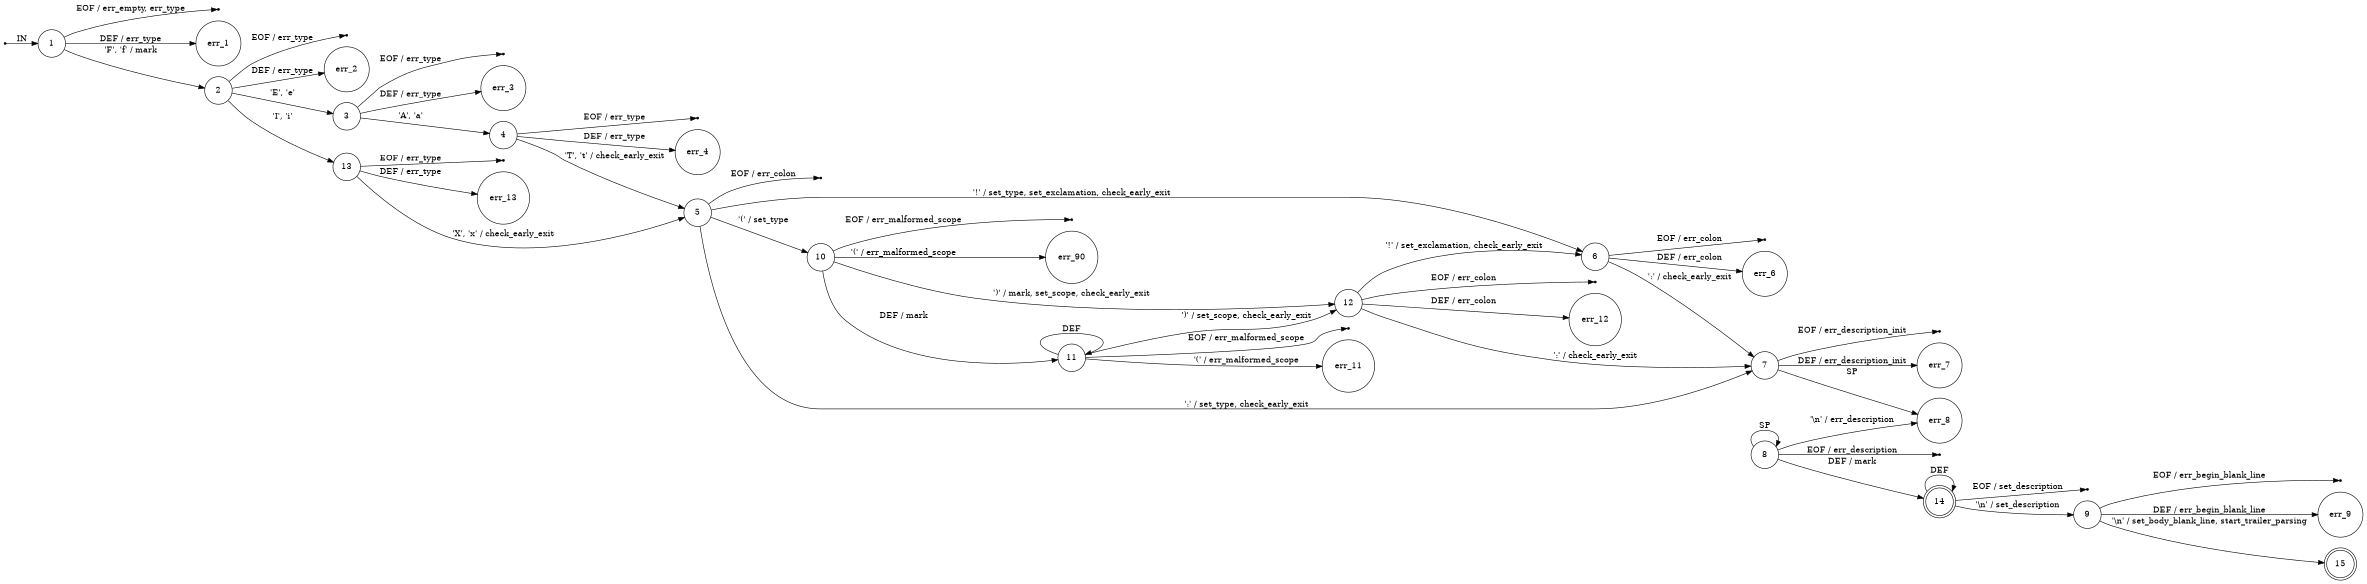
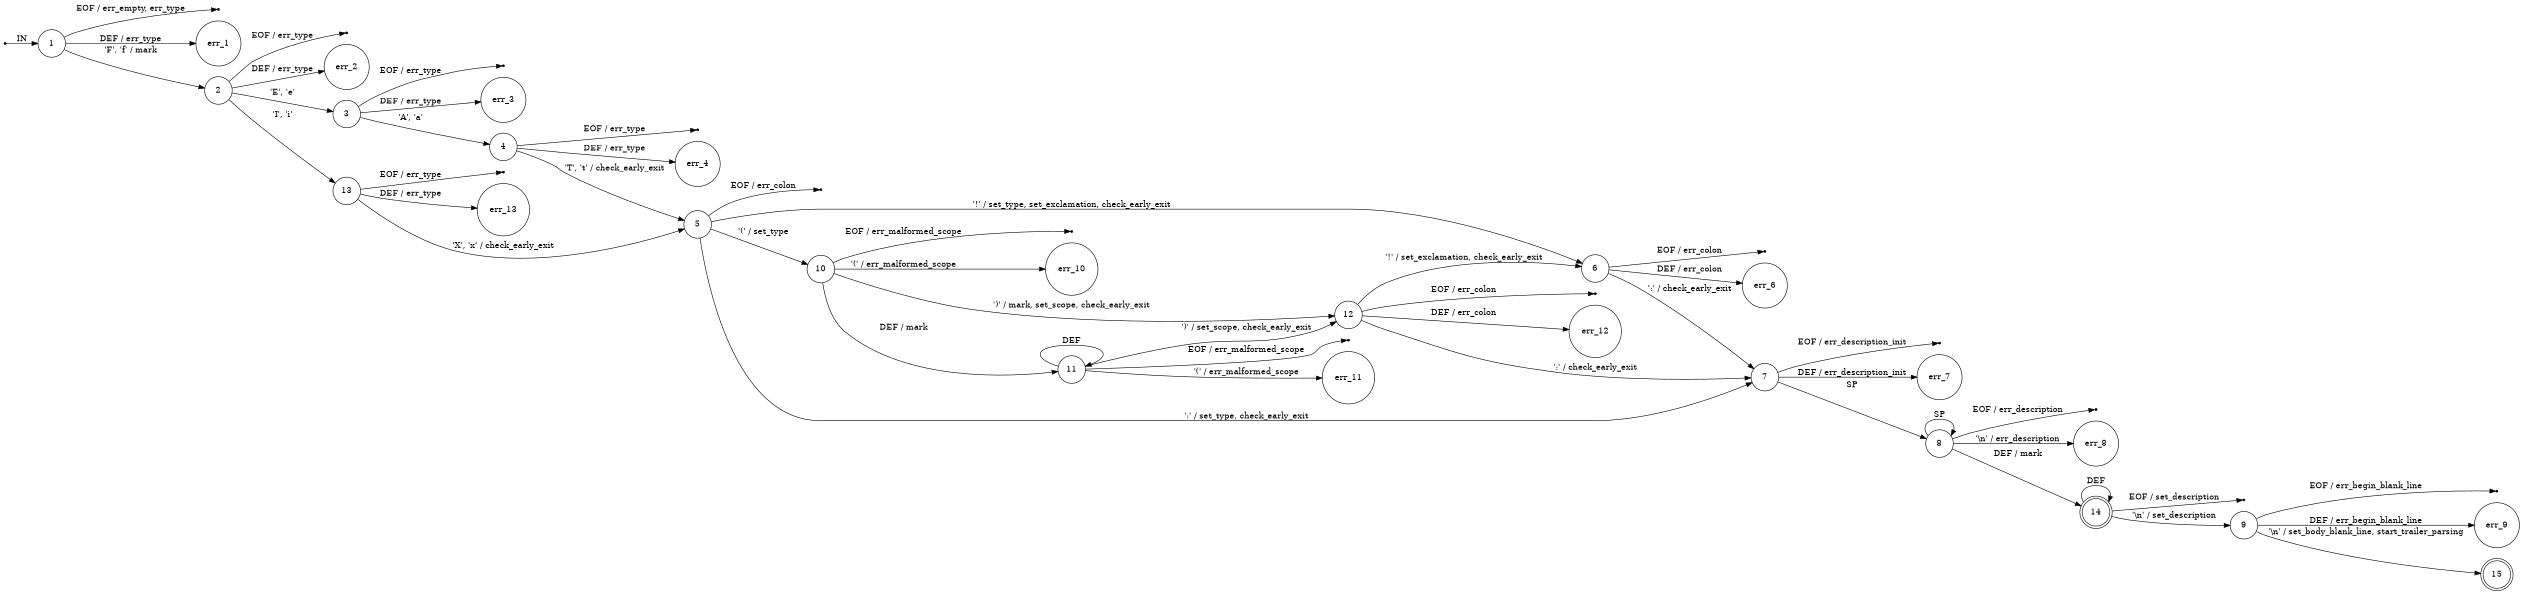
  digraph {
    rankdir=LR
    node [shape=circle]
    ENTRY [shape=point]
    1 [fixedsize=true height=0.65]
    eof_1 [shape=point]
    err_1 [height=0.2]
    2 [fixedsize=true height=0.65]
    eof_2 [shape=point]
    eof_3 [shape=point]
    eof_4 [shape=point]
    eof_5 [shape=point]
    eof_6 [shape=point]
    eof_7 [shape=point]
    eof_8 [shape=point]
    eof_9 [shape=point]
    eof_10 [shape=point]
    eof_11 [shape=point]
    eof_12 [shape=point]
    eof_13 [shape=point]
    eof_14 [shape=point]
    err_2 [height=0.2]
    err_3 [height=0.2]
    err_4 [height=0.2]
    err_6 [height=0.2]
    err_7 [height=0.2]
    err_8 [height=0.2]
    err_9 [height=0.2]
-   err_10 [height=0.2 label=err_90]
+   err_10 [height=0.2]
    err_11 [height=0.2]
    err_12 [height=0.2]
    err_13 [height=0.2]
    14 [fixedsize=true height=0.65 shape=doublecircle]
    9 [fixedsize=true height=0.65]
    15 [fixedsize=true height=0.65 shape=doublecircle]
    3 [fixedsize=true height=0.65]
    13 [fixedsize=true height=0.65]
    4 [fixedsize=true height=0.65]
    5 [fixedsize=true height=0.65]
    6 [fixedsize=true height=0.65]
    10 [fixedsize=true height=0.65]
    7 [fixedsize=true height=0.65]
    12 [fixedsize=true height=0.65]
    11 [fixedsize=true height=0.65]
    8 [fixedsize=true height=0.65]
    ENTRY -> 1 [label=IN]
    1 -> eof_1 [label="EOF / err_empty, err_type"]
    1 -> err_1 [label="DEF / err_type"]
    1 -> 2 [label="'F', 'f' / mark"]
    2 -> eof_2 [label="EOF / err_type"]
    2 -> err_2 [label="DEF / err_type"]
    2 -> 3 [label="'E', 'e'"]
    2 -> 13 [label="'I', 'i'"]
    14 -> eof_14 [label="EOF / set_description"]
    14 -> 14 [label=DEF]
    14 -> 9 [label="'\\n' / set_description"]
    9 -> eof_9 [label="EOF / err_begin_blank_line"]
    9 -> err_9 [label="DEF / err_begin_blank_line"]
    9 -> 15 [label="'\\n' / set_body_blank_line, start_trailer_parsing"]
    3 -> eof_3 [label="EOF / err_type"]
    3 -> err_3 [label="DEF / err_type"]
    3 -> 4 [label="'A', 'a'"]
    13 -> eof_13 [label="EOF / err_type"]
    13 -> err_13 [label="DEF / err_type"]
    13 -> 5 [label="'X', 'x' / check_early_exit"]
    4 -> eof_4 [label="EOF / err_type"]
    4 -> err_4 [label="DEF / err_type"]
    4 -> 5 [label="'T', 't' / check_early_exit"]
    5 -> eof_5 [label="EOF / err_colon"]
    5 -> 6 [label="'!' / set_type, set_exclamation, check_early_exit"]
    5 -> 10 [label="'(' / set_type"]
    5 -> 7 [label="':' / set_type, check_early_exit"]
    6 -> eof_6 [label="EOF / err_colon"]
    6 -> err_6 [label="DEF / err_colon"]
    6 -> 7 [label="':' / check_early_exit"]
    10 -> eof_10 [label="EOF / err_malformed_scope"]
    10 -> err_10 [label="'(' / err_malformed_scope"]
    10 -> 12 [label="')' / mark, set_scope, check_early_exit"]
    10 -> 11 [label="DEF / mark"]
    7 -> eof_7 [label="EOF / err_description_init"]
    7 -> err_7 [label="DEF / err_description_init"]
-   7 -> err_8 [label=SP]
+   7 -> 8 [label=SP]
    12 -> eof_12 [label="EOF / err_colon"]
    12 -> err_12 [label="DEF / err_colon"]
    12 -> 6 [label="'!' / set_exclamation, check_early_exit"]
    12 -> 7 [label="':' / check_early_exit"]
    11 -> eof_11 [label="EOF / err_malformed_scope"]
    11 -> err_11 [label="'(' / err_malformed_scope"]
    11 -> 12 [label="')' / set_scope, check_early_exit"]
    11 -> 11 [label=DEF]
    8 -> eof_8 [label="EOF / err_description"]
    8 -> err_8 [label="'\\n' / err_description"]
    8 -> 14 [label="DEF / mark"]
    8 -> 8 [label=SP]
  }
